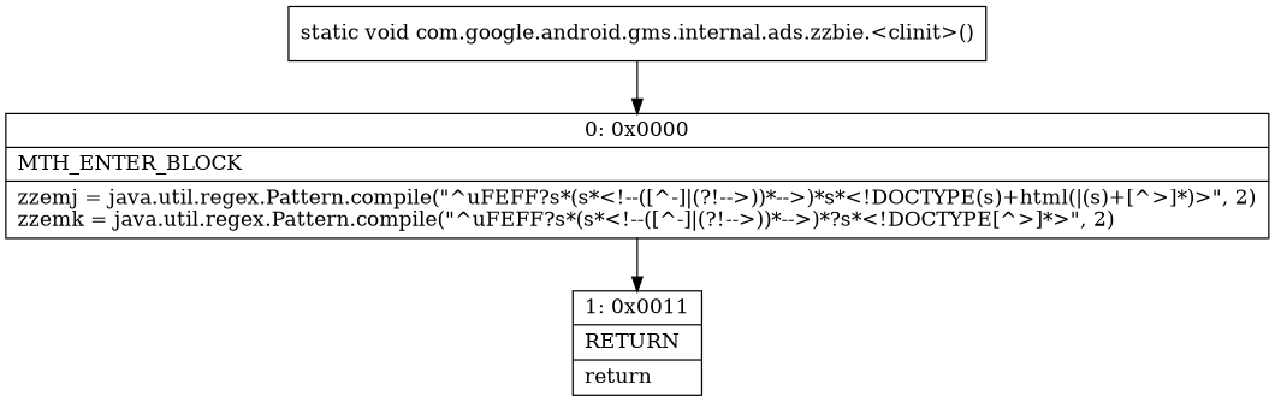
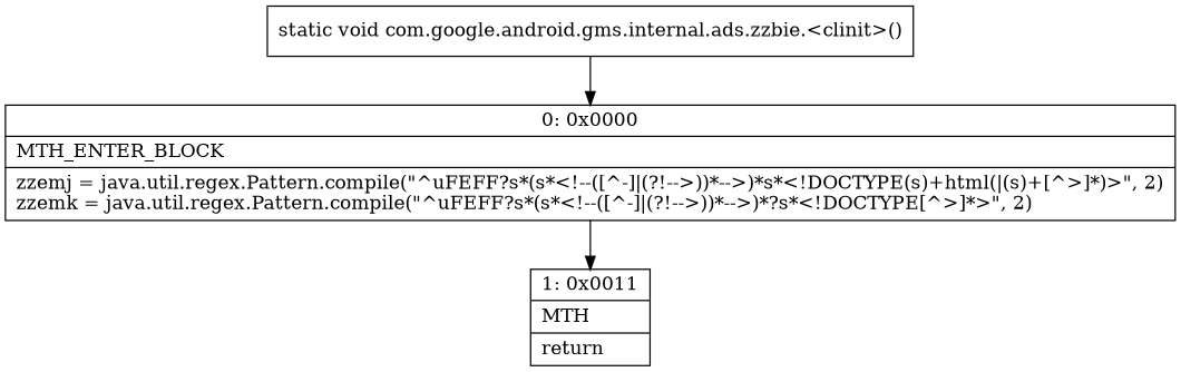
  digraph {
    node [shape=record]
    n1 [label="{0\:\ 0x0000|MTH_ENTER_BLOCK\l|zzemj = java.util.regex.Pattern.compile(\"^uFEFF?s*(s*\<!\-\-([^\-]\|(?!\-\-\>))*\-\-\>)*s*\<!DOCTYPE(s)+html(\|(s)+[^\>]*)\>\", 2)\lzzemk = java.util.regex.Pattern.compile(\"^uFEFF?s*(s*\<!\-\-([^\-]\|(?!\-\-\>))*\-\-\>)*?s*\<!DOCTYPE[^\>]*\>\", 2)\l}"]
-   n2 [label="{1\:\ 0x0011|RETURN\l|return\l}"]
+   n2 [label="{1\:\ 0x0011|MTH\l|return\l}"]
    n3 [label="{static void com.google.android.gms.internal.ads.zzbie.\<clinit\>() }"]
    n1 -> n2
    n3 -> n1
  }
